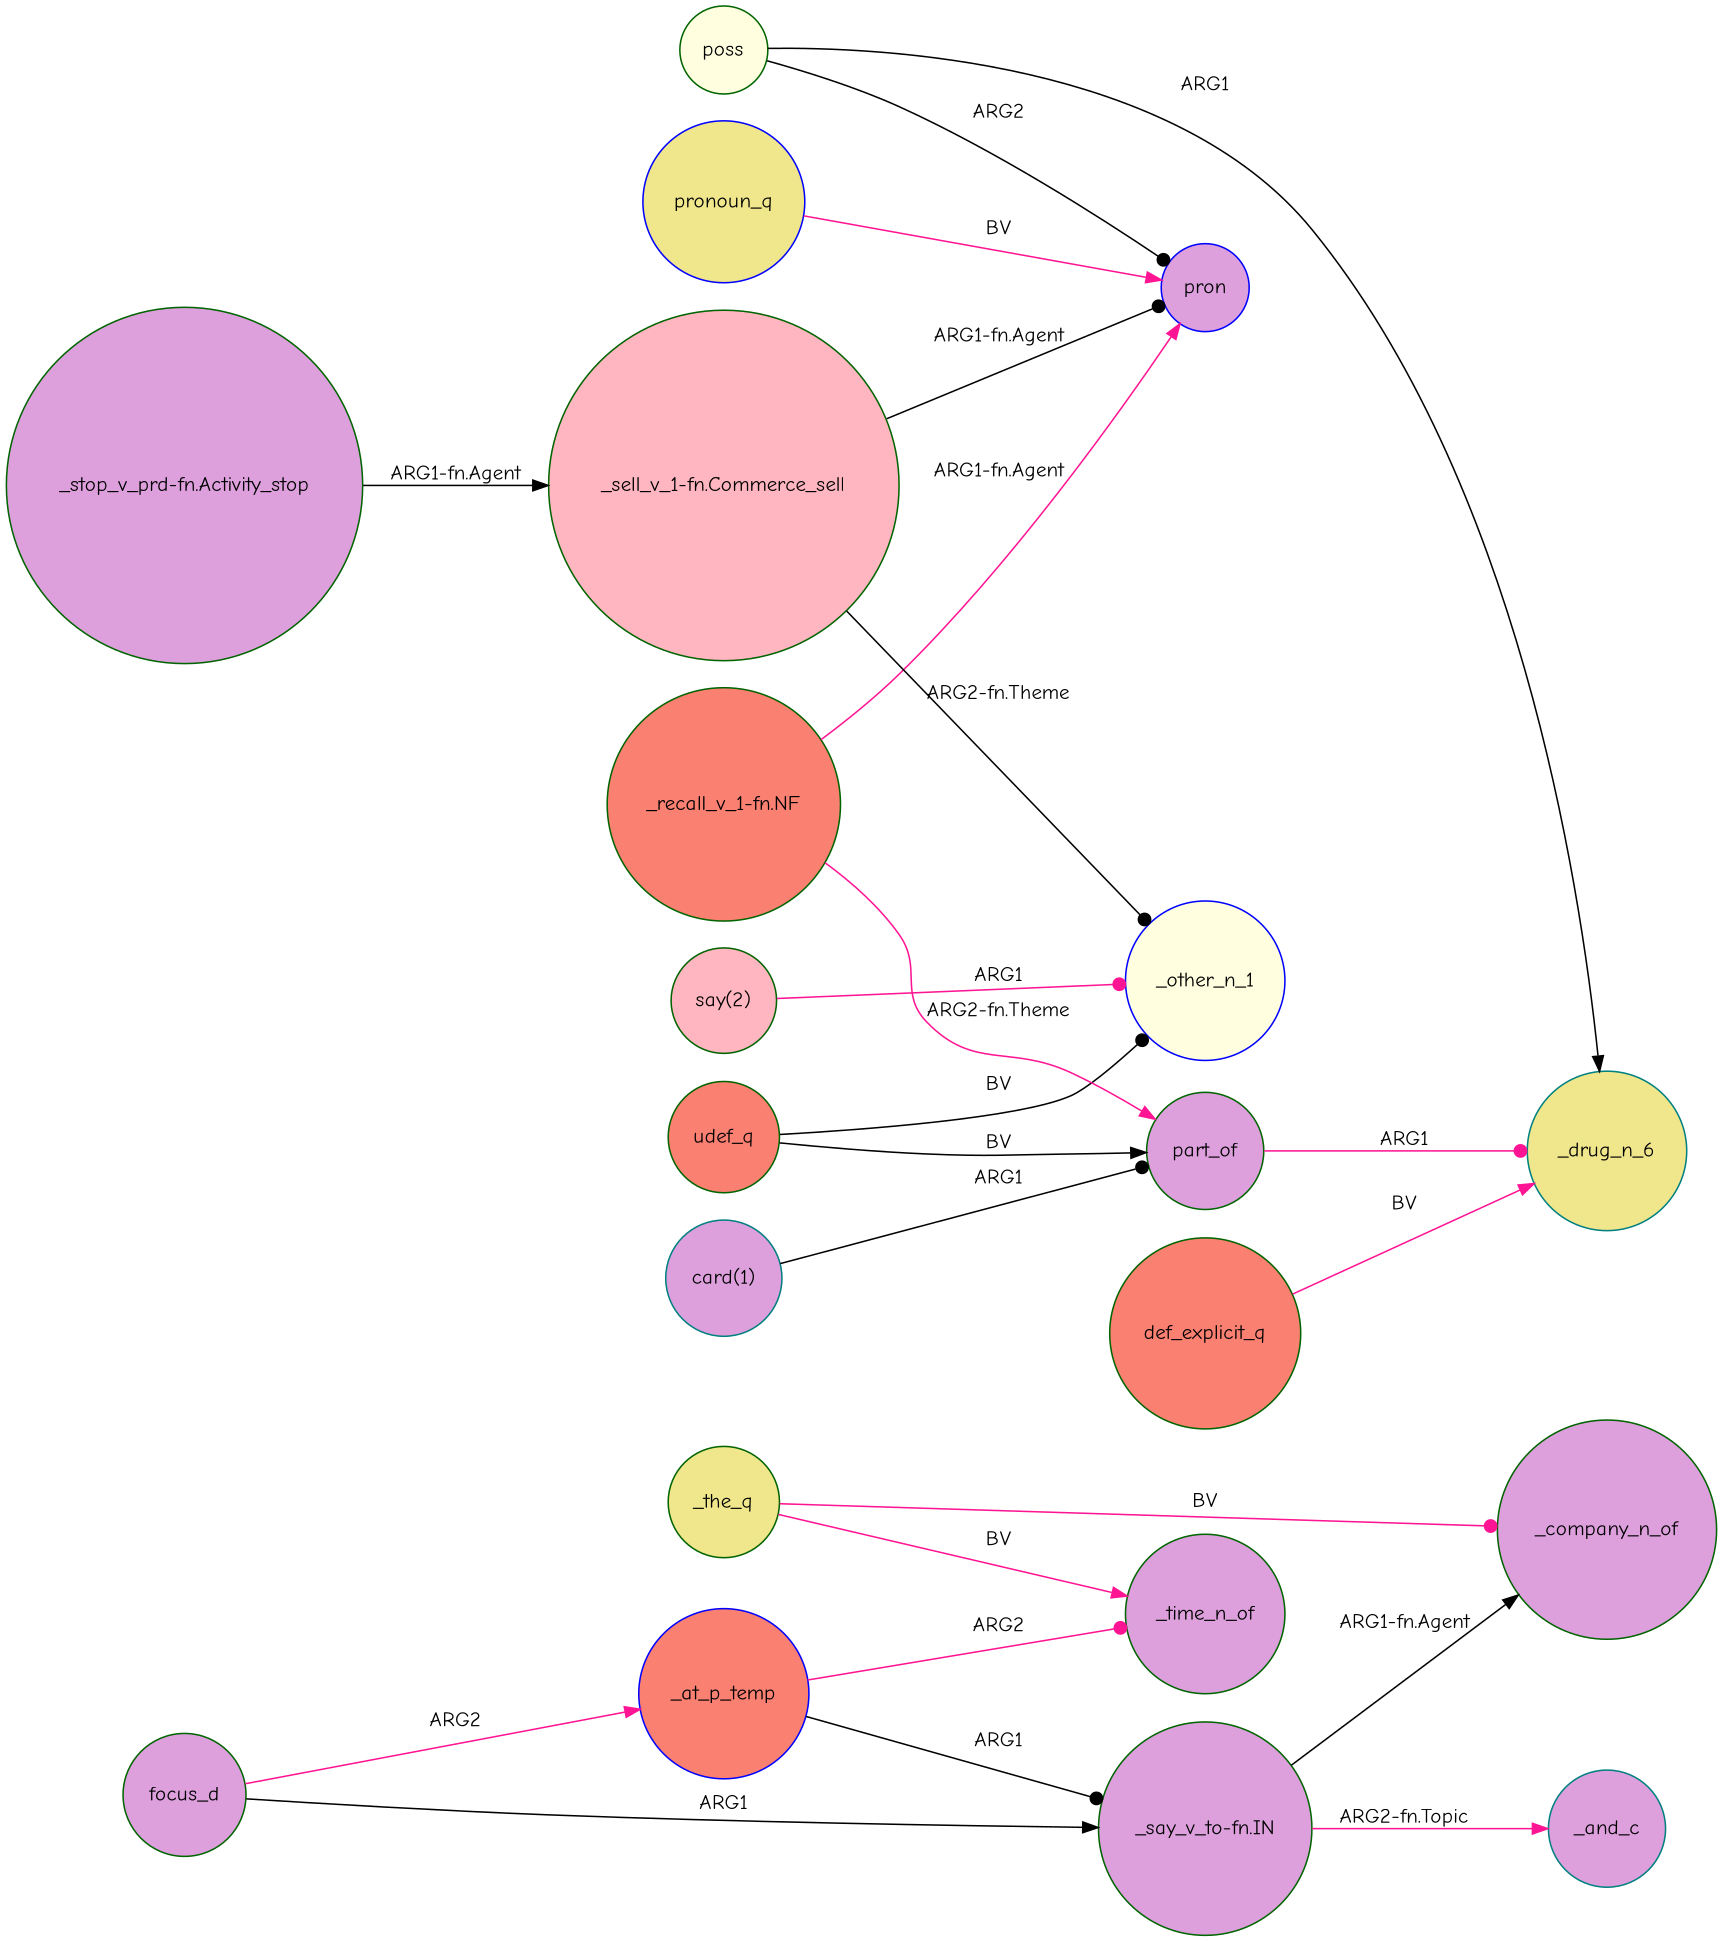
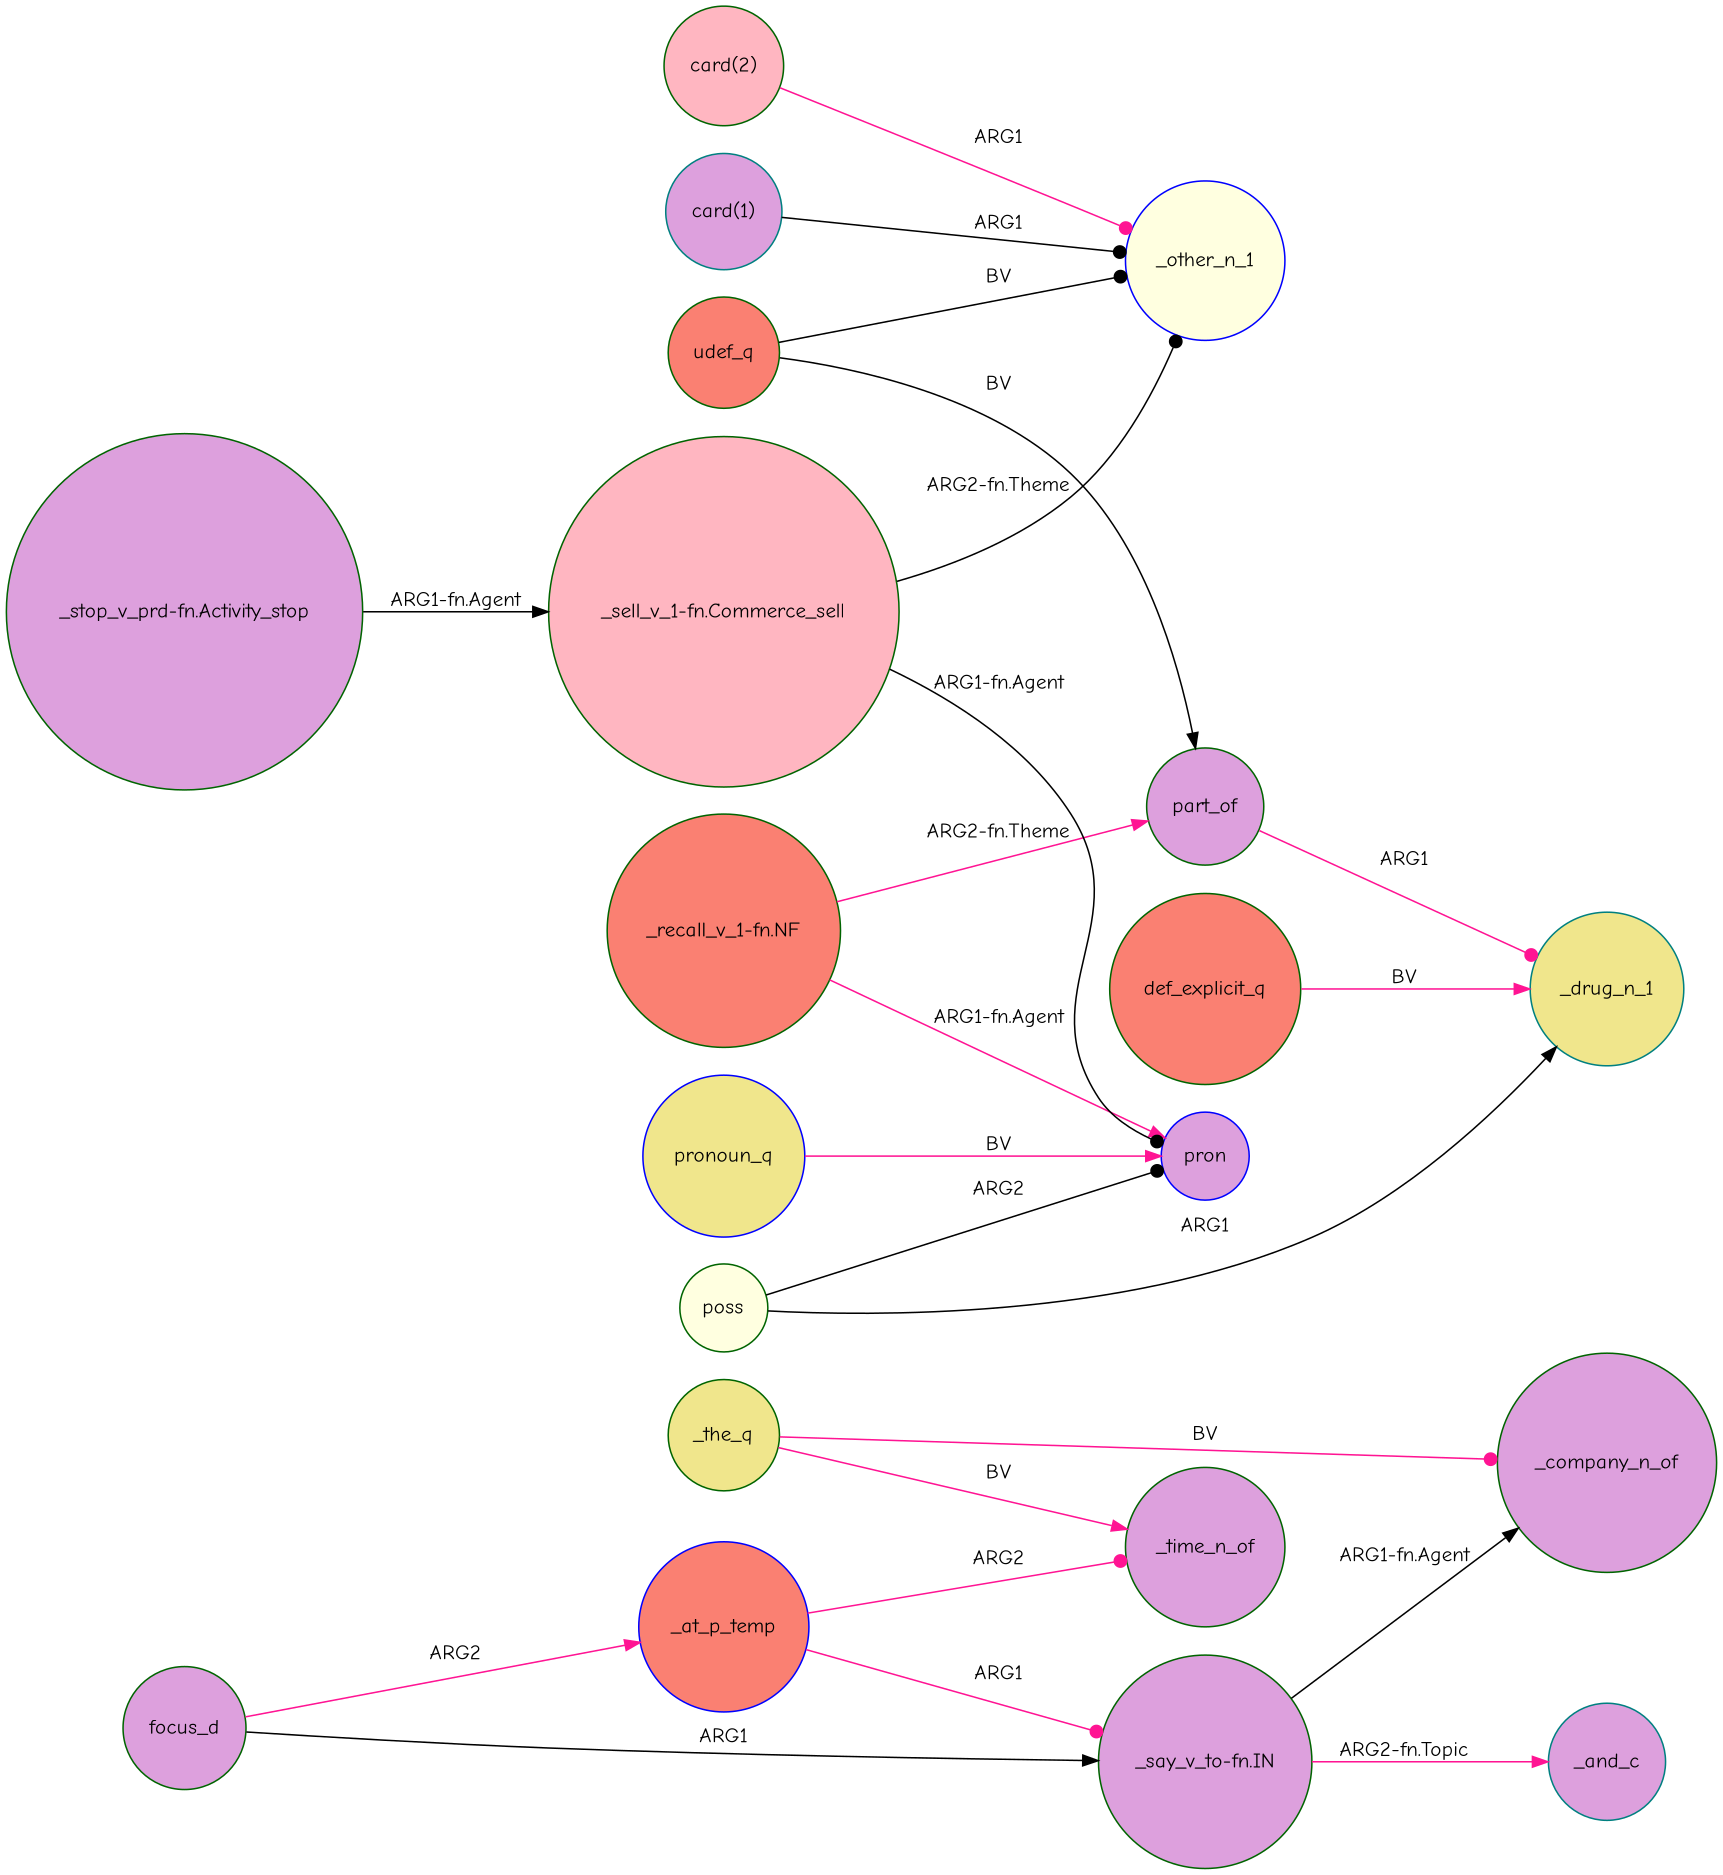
  digraph {
    fontname="Comic Neue"
    rankdir=LR
    node [color=darkgreen fillcolor=plum fontname="Comic Neue" shape=circle style=filled]
    edge [arrowhead=normal color=black fontname="Comic Neue"]
    _at_p_temp [color=blue fillcolor=salmon]
    focus_d
    "_say_v_to-fn.IN"
    _time_n_of
    _company_n_of
    _and_c [color=teal]
    poss [fillcolor=lightyellow]
-   _drug_n_1 [color=teal fillcolor=khaki label=_drug_n_6]
+   _drug_n_1 [color=teal fillcolor=khaki]
    pron [color=blue]
    udef_q [fillcolor=salmon]
    part_of
    _other_n_1 [color=blue fillcolor=lightyellow]
    def_explicit_q [fillcolor=salmon]
    _the_q [fillcolor=khaki]
    pronoun_q [color=blue fillcolor=khaki]
-   "card(2)" [fillcolor=lightpink label="say(2)"]
+   "card(2)" [fillcolor=lightpink]
    "card(1)" [color=teal]
    "_recall_v_1-fn.NF" [fillcolor=salmon]
    "_sell_v_1-fn.Commerce_sell" [fillcolor=lightpink]
    "_stop_v_prd-fn.Activity_stop"
-   _at_p_temp -> "_say_v_to-fn.IN" [arrowhead=dot label=ARG1]
+   _at_p_temp -> "_say_v_to-fn.IN" [arrowhead=dot color=deeppink label=ARG1]
    _at_p_temp -> _time_n_of [arrowhead=dot color=deeppink label=ARG2]
    focus_d -> _at_p_temp [color=deeppink label=ARG2]
    focus_d -> "_say_v_to-fn.IN" [label=ARG1]
    "_say_v_to-fn.IN" -> _company_n_of [label="ARG1-fn.Agent"]
    "_say_v_to-fn.IN" -> _and_c [color=deeppink label="ARG2-fn.Topic"]
    poss -> _drug_n_1 [label=ARG1]
    poss -> pron [arrowhead=dot label=ARG2]
    udef_q -> part_of [label=BV]
    udef_q -> _other_n_1 [arrowhead=dot label=BV]
    part_of -> _drug_n_1 [arrowhead=dot color=deeppink label=ARG1]
    def_explicit_q -> _drug_n_1 [color=deeppink label=BV]
    _the_q -> _time_n_of [color=deeppink label=BV]
    _the_q -> _company_n_of [arrowhead=dot color=deeppink label=BV]
    pronoun_q -> pron [color=deeppink label=BV]
    "card(2)" -> _other_n_1 [arrowhead=dot color=deeppink label=ARG1]
-   "card(1)" -> part_of [arrowhead=dot label=ARG1]
+   "card(1)" -> _other_n_1 [arrowhead=dot label=ARG1]
    "_recall_v_1-fn.NF" -> pron [color=deeppink label="ARG1-fn.Agent"]
    "_recall_v_1-fn.NF" -> part_of [color=deeppink label="ARG2-fn.Theme"]
    "_sell_v_1-fn.Commerce_sell" -> pron [arrowhead=dot label="ARG1-fn.Agent"]
    "_sell_v_1-fn.Commerce_sell" -> _other_n_1 [arrowhead=dot label="ARG2-fn.Theme"]
    "_stop_v_prd-fn.Activity_stop" -> "_sell_v_1-fn.Commerce_sell" [label="ARG1-fn.Agent"]
  }
